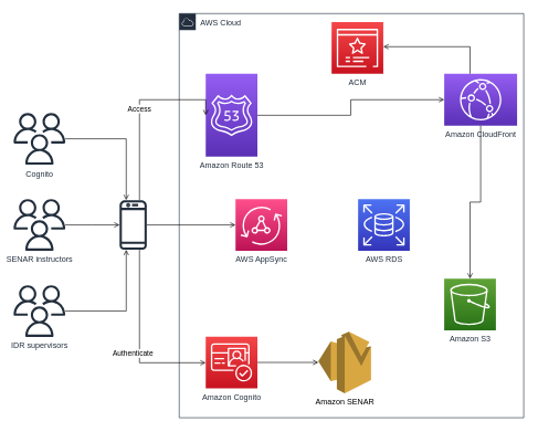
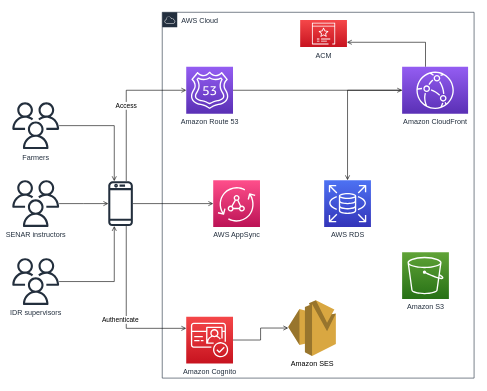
  <mxCell id="0" />
  <mxCell id="1" parent="0" />
  <mxCell id="2" value="AWS Cloud" style="points=[[0,0],[0.25,0],[0.5,0],[0.75,0],[1,0],[1,0.25],[1,0.5],[1,0.75],[1,1],[0.75,1],[0.5,1],[0.25,1],[0,1],[0,0.75],[0,0.5],[0,0.25]];outlineConnect=0;gradientColor=none;html=1;whiteSpace=wrap;fontSize=12;fontStyle=0;container=1;pointerEvents=0;collapsible=0;recursiveResize=0;shape=mxgraph.aws4.group;grIcon=mxgraph.aws4.group_aws_cloud;strokeColor=#232F3E;fillColor=none;verticalAlign=top;align=left;spacingLeft=30;fontColor=#232F3E;dashed=0;" vertex="1" parent="1"><mxGeometry x="270" y="20" width="520" height="610" as="geometry" /></mxCell>
  <mxCell id="3" style="edgeStyle=orthogonalEdgeStyle;rounded=0;orthogonalLoop=1;jettySize=auto;html=1;endArrow=open;endFill=0;" edge="1" parent="2" source="4" target="8"><mxGeometry relative="1" as="geometry" /></mxCell>
- <mxCell id="4" value="Amazon Route 53" style="sketch=0;points=[[0,0,0],[0.25,0,0],[0.5,0,0],[0.75,0,0],[1,0,0],[0,1,0],[0.25,1,0],[0.5,1,0],[0.75,1,0],[1,1,0],[0,0.25,0],[0,0.5,0],[0,0.75,0],[1,0.25,0],[1,0.5,0],[1,0.75,0]];outlineConnect=0;fontColor=#232F3E;gradientColor=#945DF2;gradientDirection=north;fillColor=#5A30B5;strokeColor=#ffffff;dashed=0;verticalLabelPosition=bottom;verticalAlign=top;align=center;html=1;fontSize=12;fontStyle=0;aspect=fixed;shape=mxgraph.aws4.resourceIcon;resIcon=mxgraph.aws4.route_53;" vertex="1" parent="2"><mxGeometry x="40" y="91" width="78" height="125" as="geometry" /></mxCell>
- <mxCell id="5" value="ACM" style="sketch=0;points=[[0,0,0],[0.25,0,0],[0.5,0,0],[0.75,0,0],[1,0,0],[0,1,0],[0.25,1,0],[0.5,1,0],[0.75,1,0],[1,1,0],[0,0.25,0],[0,0.5,0],[0,0.75,0],[1,0.25,0],[1,0.5,0],[1,0.75,0]];outlineConnect=0;fontColor=#232F3E;gradientColor=#F54749;gradientDirection=north;fillColor=#C7131F;strokeColor=#ffffff;dashed=0;verticalLabelPosition=bottom;verticalAlign=top;align=center;html=1;fontSize=12;fontStyle=0;aspect=fixed;shape=mxgraph.aws4.resourceIcon;resIcon=mxgraph.aws4.certificate_manager_3;" vertex="1" parent="2"><mxGeometry x="230" y="13" width="78" height="78" as="geometry" /></mxCell>
- <mxCell id="6" style="edgeStyle=orthogonalEdgeStyle;rounded=0;orthogonalLoop=1;jettySize=auto;html=1;endArrow=open;endFill=0;" edge="1" parent="2" source="8" target="9"><mxGeometry x="-0.379" y="-29" relative="1" as="geometry"><mxPoint as="offset" /></mxGeometry></mxCell>
+ <mxCell id="4" value="Amazon Route 53" style="sketch=0;points=[[0,0,0],[0.25,0,0],[0.5,0,0],[0.75,0,0],[1,0,0],[0,1,0],[0.25,1,0],[0.5,1,0],[0.75,1,0],[1,1,0],[0,0.25,0],[0,0.5,0],[0,0.75,0],[1,0.25,0],[1,0.5,0],[1,0.75,0]];outlineConnect=0;fontColor=#232F3E;gradientColor=#945DF2;gradientDirection=north;fillColor=#5A30B5;strokeColor=#ffffff;dashed=0;verticalLabelPosition=bottom;verticalAlign=top;align=center;html=1;fontSize=12;fontStyle=0;aspect=fixed;shape=mxgraph.aws4.resourceIcon;resIcon=mxgraph.aws4.route_53;" vertex="1" parent="2"><mxGeometry x="40" y="91" width="78" height="78" as="geometry" /></mxCell>
+ <mxCell id="5" value="ACM" style="sketch=0;points=[[0,0,0],[0.25,0,0],[0.5,0,0],[0.75,0,0],[1,0,0],[0,1,0],[0.25,1,0],[0.5,1,0],[0.75,1,0],[1,1,0],[0,0.25,0],[0,0.5,0],[0,0.75,0],[1,0.25,0],[1,0.5,0],[1,0.75,0]];outlineConnect=0;fontColor=#232F3E;gradientColor=#F54749;gradientDirection=north;fillColor=#C7131F;strokeColor=#ffffff;dashed=0;verticalLabelPosition=bottom;verticalAlign=top;align=center;html=1;fontSize=12;fontStyle=0;aspect=fixed;shape=mxgraph.aws4.resourceIcon;resIcon=mxgraph.aws4.certificate_manager_3;" vertex="1" parent="2"><mxGeometry x="230" y="13" width="78" height="45" as="geometry" /></mxCell>
+ <mxCell id="6" style="edgeStyle=orthogonalEdgeStyle;rounded=0;orthogonalLoop=1;jettySize=auto;html=1;endArrow=open;endFill=0;" edge="1" parent="2" source="8" target="14"><mxGeometry x="-0.379" y="-29" relative="1" as="geometry"><mxPoint as="offset" /></mxGeometry></mxCell>
  <mxCell id="7" style="edgeStyle=orthogonalEdgeStyle;rounded=0;orthogonalLoop=1;jettySize=auto;html=1;endArrow=open;endFill=0;" edge="1" parent="2" source="8" target="5"><mxGeometry relative="1" as="geometry"><Array as="points"><mxPoint x="439" y="50" /></Array></mxGeometry></mxCell>
  <mxCell id="8" value="Amazon CloudFront" style="sketch=0;points=[[0,0,0],[0.25,0,0],[0.5,0,0],[0.75,0,0],[1,0,0],[0,1,0],[0.25,1,0],[0.5,1,0],[0.75,1,0],[1,1,0],[0,0.25,0],[0,0.5,0],[0,0.75,0],[1,0.25,0],[1,0.5,0],[1,0.75,0]];outlineConnect=0;fontColor=#232F3E;gradientColor=#945DF2;gradientDirection=north;fillColor=#5A30B5;strokeColor=#ffffff;dashed=0;verticalLabelPosition=bottom;verticalAlign=top;align=center;html=1;fontSize=12;fontStyle=0;aspect=fixed;shape=mxgraph.aws4.resourceIcon;resIcon=mxgraph.aws4.cloudfront;" vertex="1" parent="2"><mxGeometry x="400" y="91" width="110" height="78" as="geometry" /></mxCell>
  <mxCell id="9" value="Amazon S3" style="sketch=0;points=[[0,0,0],[0.25,0,0],[0.5,0,0],[0.75,0,0],[1,0,0],[0,1,0],[0.25,1,0],[0.5,1,0],[0.75,1,0],[1,1,0],[0,0.25,0],[0,0.5,0],[0,0.75,0],[1,0.25,0],[1,0.5,0],[1,0.75,0]];outlineConnect=0;fontColor=#232F3E;gradientColor=#60A337;gradientDirection=north;fillColor=#277116;strokeColor=#ffffff;dashed=0;verticalLabelPosition=bottom;verticalAlign=top;align=center;html=1;fontSize=12;fontStyle=0;aspect=fixed;shape=mxgraph.aws4.resourceIcon;resIcon=mxgraph.aws4.s3;" vertex="1" parent="2"><mxGeometry x="400" y="400" width="78" height="78" as="geometry" /></mxCell>
- <mxCell id="10" value="Amazon Cognito" style="sketch=0;points=[[0,0,0],[0.25,0,0],[0.5,0,0],[0.75,0,0],[1,0,0],[0,1,0],[0.25,1,0],[0.5,1,0],[0.75,1,0],[1,1,0],[0,0.25,0],[0,0.5,0],[0,0.75,0],[1,0.25,0],[1,0.5,0],[1,0.75,0]];outlineConnect=0;fontColor=#232F3E;gradientColor=#F54749;gradientDirection=north;fillColor=#C7131F;strokeColor=#ffffff;dashed=0;verticalLabelPosition=bottom;verticalAlign=top;align=center;html=1;fontSize=12;fontStyle=0;aspect=fixed;shape=mxgraph.aws4.resourceIcon;resIcon=mxgraph.aws4.cognito;" vertex="1" parent="2"><mxGeometry x="40" y="487.5" width="78" height="78" as="geometry" /></mxCell>
- <mxCell id="11" value="Amazon SENAR" style="outlineConnect=0;dashed=0;verticalLabelPosition=bottom;verticalAlign=top;align=center;html=1;shape=mxgraph.aws3.ses;fillColor=#D9A741;gradientColor=none;" vertex="1" parent="2"><mxGeometry x="210" y="480" width="79.5" height="93" as="geometry" /></mxCell>
+ <mxCell id="10" value="Amazon Cognito" style="sketch=0;points=[[0,0,0],[0.25,0,0],[0.5,0,0],[0.75,0,0],[1,0,0],[0,1,0],[0.25,1,0],[0.5,1,0],[0.75,1,0],[1,1,0],[0,0.25,0],[0,0.5,0],[0,0.75,0],[1,0.25,0],[1,0.5,0],[1,0.75,0]];outlineConnect=0;fontColor=#232F3E;gradientColor=#F54749;gradientDirection=north;fillColor=#C7131F;strokeColor=#ffffff;dashed=0;verticalLabelPosition=bottom;verticalAlign=top;align=center;html=1;fontSize=12;fontStyle=0;aspect=fixed;shape=mxgraph.aws4.resourceIcon;resIcon=mxgraph.aws4.cognito;" vertex="1" parent="2"><mxGeometry x="40" y="507.5" width="78" height="78" as="geometry" /></mxCell>
+ <mxCell id="11" value="Amazon SES" style="outlineConnect=0;dashed=0;verticalLabelPosition=bottom;verticalAlign=top;align=center;html=1;shape=mxgraph.aws3.ses;fillColor=#D9A741;gradientColor=none;" vertex="1" parent="2"><mxGeometry x="210" y="480" width="79.5" height="93" as="geometry" /></mxCell>
  <mxCell id="12" style="edgeStyle=orthogonalEdgeStyle;rounded=0;orthogonalLoop=1;jettySize=auto;html=1;endArrow=open;endFill=0;" edge="1" parent="2" source="10" target="11"><mxGeometry relative="1" as="geometry" /></mxCell>
  <mxCell id="13" value="AWS AppSync" style="sketch=0;points=[[0,0,0],[0.25,0,0],[0.5,0,0],[0.75,0,0],[1,0,0],[0,1,0],[0.25,1,0],[0.5,1,0],[0.75,1,0],[1,1,0],[0,0.25,0],[0,0.5,0],[0,0.75,0],[1,0.25,0],[1,0.5,0],[1,0.75,0]];outlineConnect=0;fontColor=#232F3E;gradientColor=#FF4F8B;gradientDirection=north;fillColor=#BC1356;strokeColor=#ffffff;dashed=0;verticalLabelPosition=bottom;verticalAlign=top;align=center;html=1;fontSize=12;fontStyle=0;aspect=fixed;shape=mxgraph.aws4.resourceIcon;resIcon=mxgraph.aws4.appsync;" vertex="1" parent="2"><mxGeometry x="85" y="280" width="78" height="78" as="geometry" /></mxCell>
  <mxCell id="14" value="AWS RDS" style="sketch=0;points=[[0,0,0],[0.25,0,0],[0.5,0,0],[0.75,0,0],[1,0,0],[0,1,0],[0.25,1,0],[0.5,1,0],[0.75,1,0],[1,1,0],[0,0.25,0],[0,0.5,0],[0,0.75,0],[1,0.25,0],[1,0.5,0],[1,0.75,0]];outlineConnect=0;fontColor=#232F3E;gradientColor=#4D72F3;gradientDirection=north;fillColor=#3334B9;strokeColor=#ffffff;dashed=0;verticalLabelPosition=bottom;verticalAlign=top;align=center;html=1;fontSize=12;fontStyle=0;aspect=fixed;shape=mxgraph.aws4.resourceIcon;resIcon=mxgraph.aws4.rds;" vertex="1" parent="2"><mxGeometry x="270" y="280" width="78" height="78" as="geometry" /></mxCell>
  <mxCell id="15" style="edgeStyle=orthogonalEdgeStyle;rounded=0;orthogonalLoop=1;jettySize=auto;html=1;endArrow=open;endFill=0;" edge="1" parent="1" source="16" target="24"><mxGeometry relative="1" as="geometry"><mxPoint x="209" y="315" as="targetPoint" /><Array as="points"><mxPoint x="190" y="209" /></Array></mxGeometry></mxCell>
- <mxCell id="16" value="Cognito" style="sketch=0;outlineConnect=0;fontColor=#232F3E;gradientColor=none;fillColor=#232F3D;strokeColor=none;dashed=0;verticalLabelPosition=bottom;verticalAlign=top;align=center;html=1;fontSize=12;fontStyle=0;aspect=fixed;pointerEvents=1;shape=mxgraph.aws4.users;" vertex="1" parent="1"><mxGeometry x="20" y="170" width="78" height="78" as="geometry" /></mxCell>
+ <mxCell id="16" value="Farmers" style="sketch=0;outlineConnect=0;fontColor=#232F3E;gradientColor=none;fillColor=#232F3D;strokeColor=none;dashed=0;verticalLabelPosition=bottom;verticalAlign=top;align=center;html=1;fontSize=12;fontStyle=0;aspect=fixed;pointerEvents=1;shape=mxgraph.aws4.users;" vertex="1" parent="1"><mxGeometry x="20" y="170" width="78" height="78" as="geometry" /></mxCell>
  <mxCell id="17" style="edgeStyle=orthogonalEdgeStyle;rounded=0;orthogonalLoop=1;jettySize=auto;html=1;endArrow=open;endFill=0;" edge="1" parent="1" source="18" target="24"><mxGeometry relative="1" as="geometry"><mxPoint x="171.922" y="339" as="targetPoint" /></mxGeometry></mxCell>
  <mxCell id="18" value="SENAR instructors" style="sketch=0;outlineConnect=0;fontColor=#232F3E;gradientColor=none;fillColor=#232F3D;strokeColor=none;dashed=0;verticalLabelPosition=bottom;verticalAlign=top;align=center;html=1;fontSize=12;fontStyle=0;aspect=fixed;pointerEvents=1;shape=mxgraph.aws4.users;" vertex="1" parent="1"><mxGeometry x="20" y="300" width="78" height="78" as="geometry" /></mxCell>
  <mxCell id="19" style="edgeStyle=orthogonalEdgeStyle;rounded=0;orthogonalLoop=1;jettySize=auto;html=1;endArrow=open;endFill=0;" edge="1" parent="1" source="20" target="24"><mxGeometry relative="1" as="geometry"><mxPoint x="209" y="363" as="targetPoint" /><Array as="points"><mxPoint x="190" y="469" /></Array></mxGeometry></mxCell>
  <mxCell id="20" value="IDR supervisors" style="sketch=0;outlineConnect=0;fontColor=#232F3E;gradientColor=none;fillColor=#232F3D;strokeColor=none;dashed=0;verticalLabelPosition=bottom;verticalAlign=top;align=center;html=1;fontSize=12;fontStyle=0;aspect=fixed;pointerEvents=1;shape=mxgraph.aws4.users;" vertex="1" parent="1"><mxGeometry x="20" y="430" width="78" height="78" as="geometry" /></mxCell>
  <mxCell id="21" value="Access" style="edgeStyle=orthogonalEdgeStyle;rounded=0;orthogonalLoop=1;jettySize=auto;html=1;entryX=0;entryY=0.5;entryDx=0;entryDy=0;entryPerimeter=0;endArrow=open;endFill=0;" edge="1" parent="1" source="24" target="4"><mxGeometry relative="1" as="geometry"><mxPoint x="230" y="315" as="sourcePoint" /><Array as="points"><mxPoint x="210" y="150" /></Array></mxGeometry></mxCell>
  <mxCell id="22" value="Authenticate" style="edgeStyle=orthogonalEdgeStyle;rounded=0;orthogonalLoop=1;jettySize=auto;html=1;endArrow=open;endFill=0;" edge="1" parent="1" source="24" target="10"><mxGeometry x="0.158" y="-10" relative="1" as="geometry"><mxPoint x="240" y="363" as="sourcePoint" /><Array as="points"><mxPoint x="210" y="547" /></Array><mxPoint as="offset" /></mxGeometry></mxCell>
  <mxCell id="23" style="edgeStyle=orthogonalEdgeStyle;rounded=0;orthogonalLoop=1;jettySize=auto;html=1;endArrow=open;endFill=0;" edge="1" parent="1" source="24" target="13"><mxGeometry relative="1" as="geometry" /></mxCell>
  <mxCell id="24" value="" style="sketch=0;outlineConnect=0;fontColor=#232F3E;gradientColor=none;fillColor=#232F3D;strokeColor=none;dashed=0;verticalLabelPosition=bottom;verticalAlign=top;align=center;html=1;fontSize=12;fontStyle=0;aspect=fixed;pointerEvents=1;shape=mxgraph.aws4.mobile_client;" vertex="1" parent="1"><mxGeometry x="180" y="300" width="41" height="78" as="geometry" /></mxCell>
